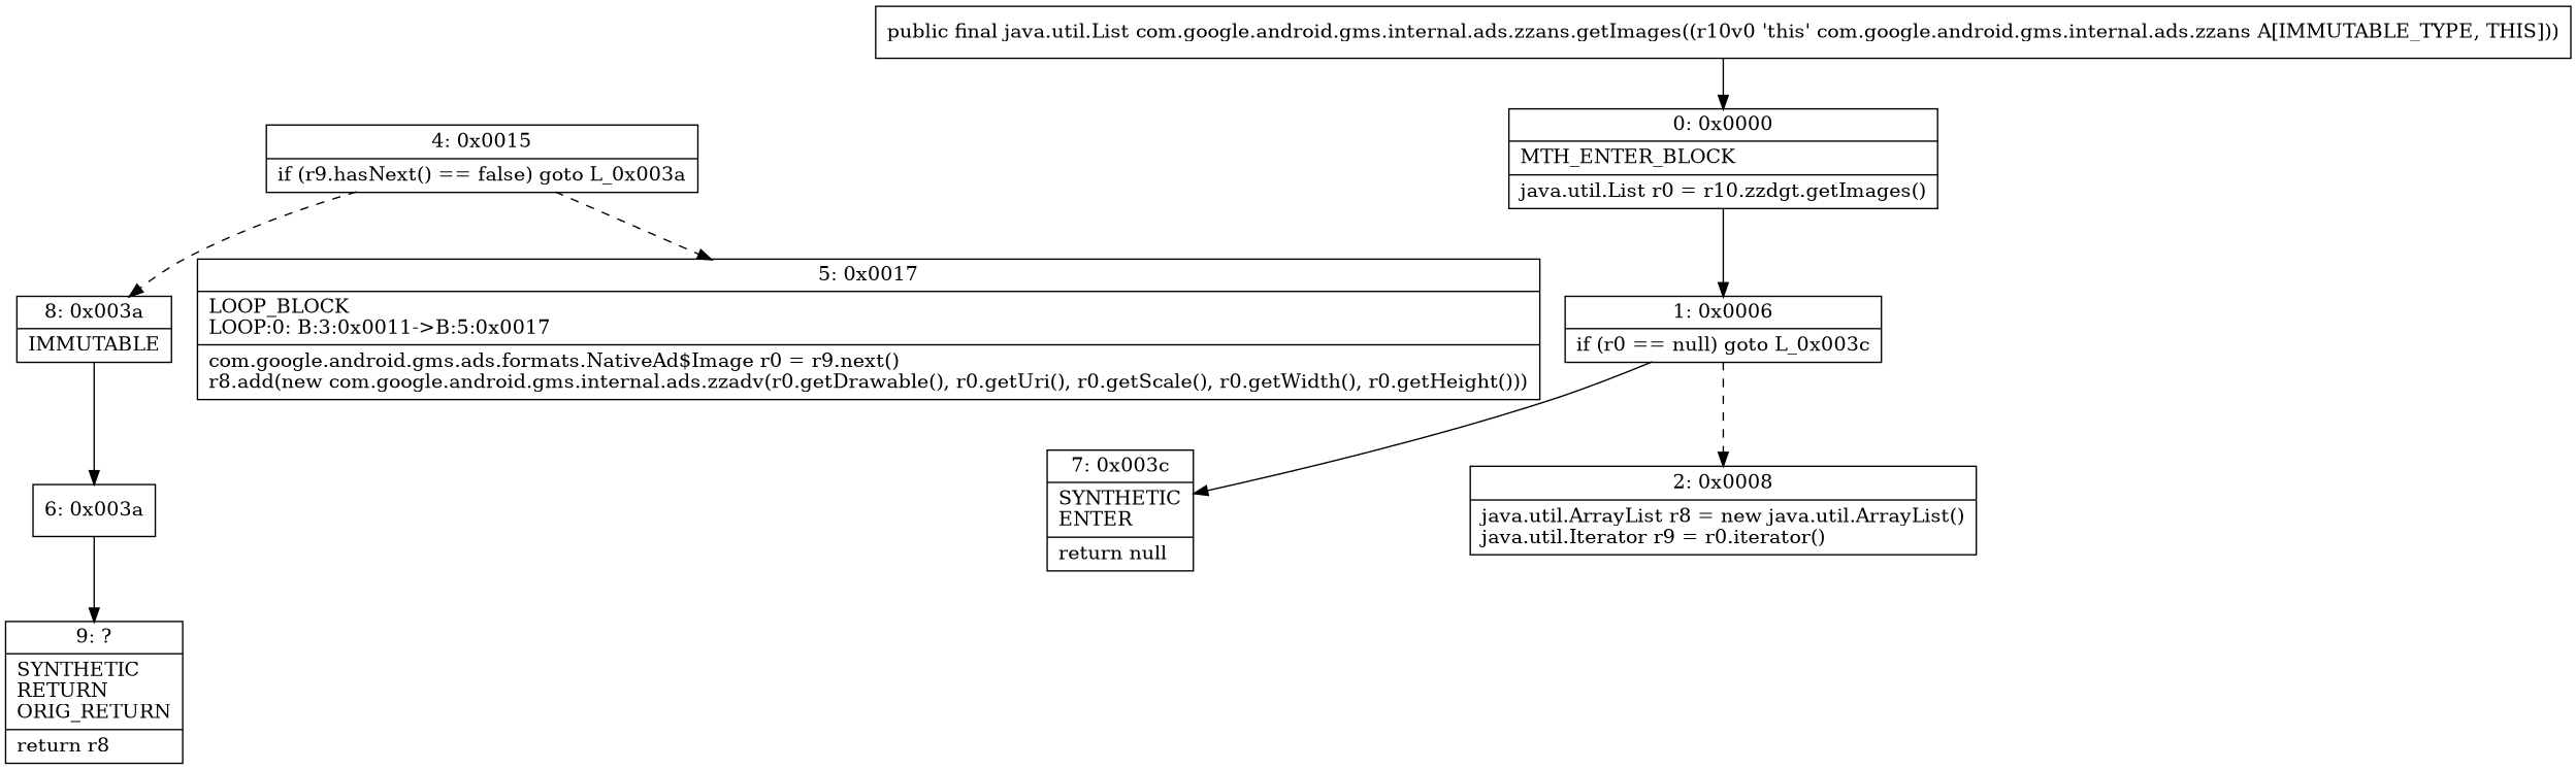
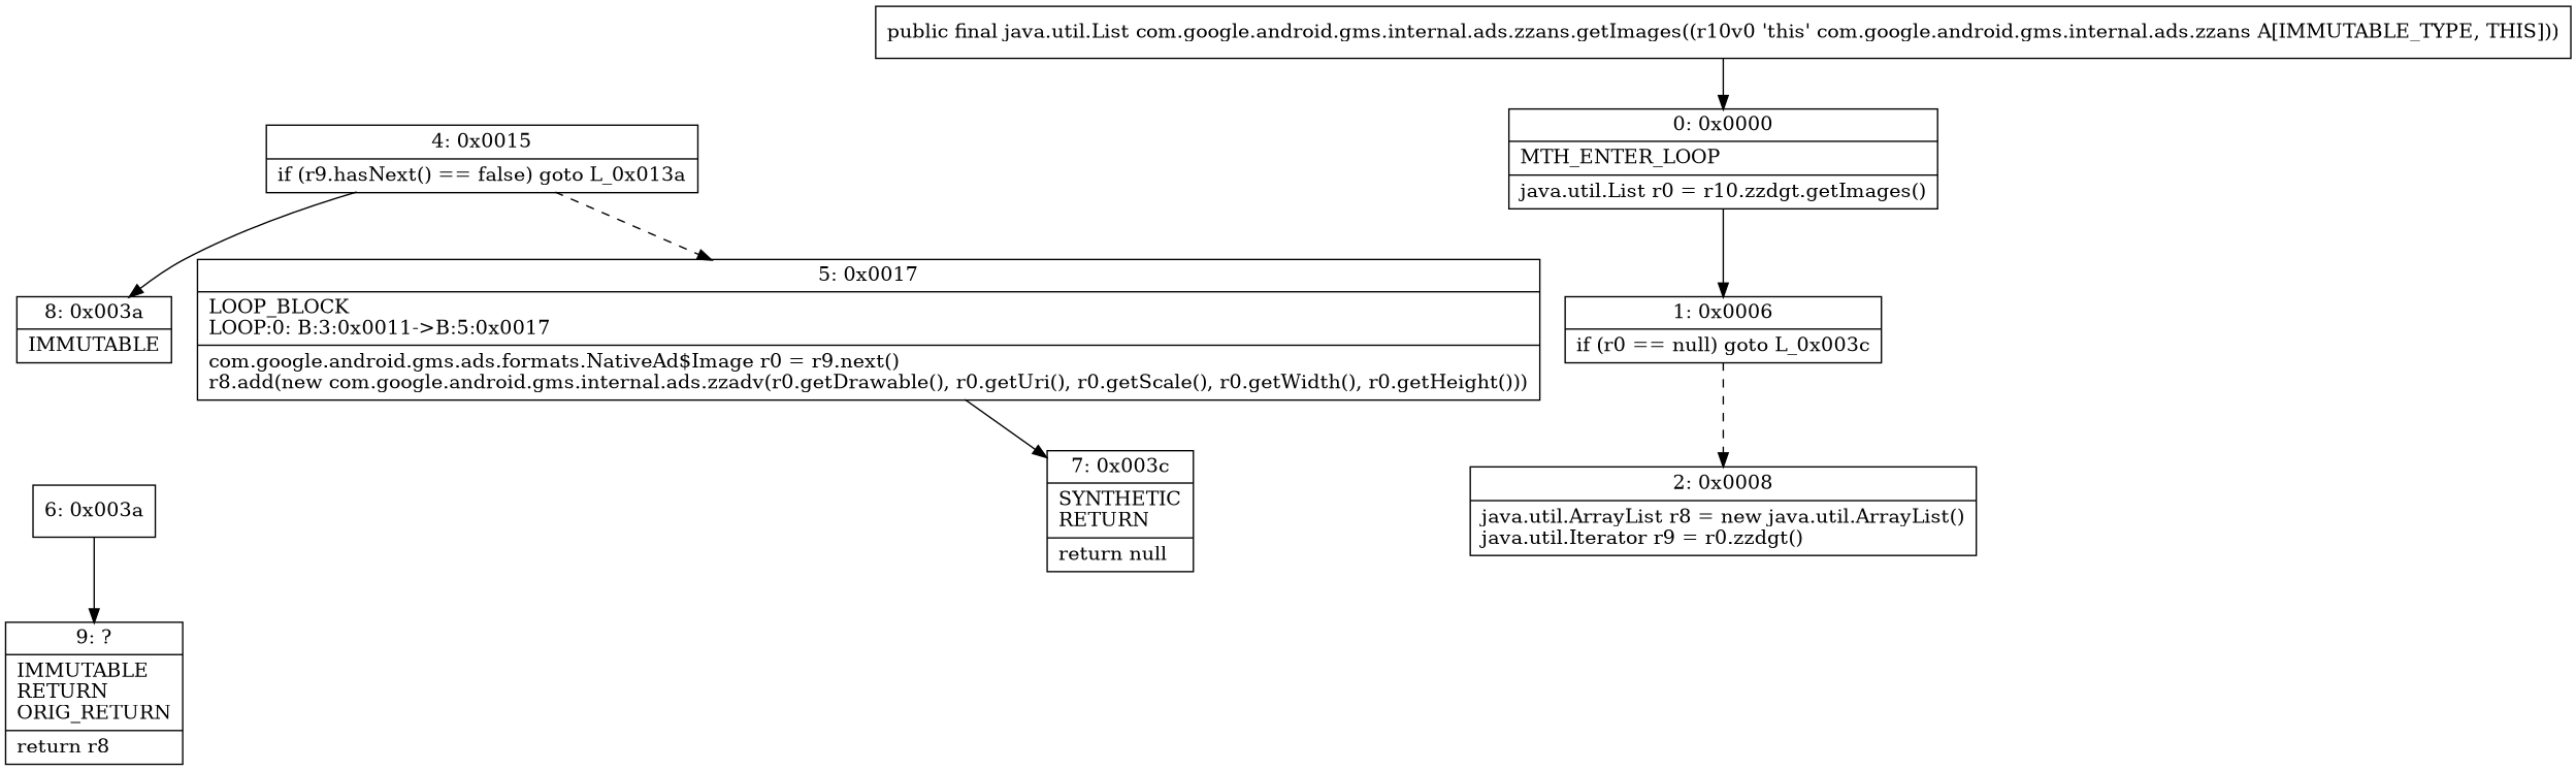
  digraph {
    node [shape=record]
-   n1 [label="{0\:\ 0x0000|MTH_ENTER_BLOCK\l|java.util.List r0 = r10.zzdgt.getImages()\l}"]
+   n1 [label="{0\:\ 0x0000|MTH_ENTER_LOOP\l|java.util.List r0 = r10.zzdgt.getImages()\l}"]
    n2 [label="{1\:\ 0x0006|if (r0 == null) goto L_0x003c\l}"]
-   n3 [label="{2\:\ 0x0008|java.util.ArrayList r8 = new java.util.ArrayList()\ljava.util.Iterator r9 = r0.iterator()\l}"]
-   n4 [label="{7\:\ 0x003c|SYNTHETIC\lENTER\l|return null\l}"]
-   n5 [label="{4\:\ 0x0015|if (r9.hasNext() == false) goto L_0x003a\l}"]
+   n3 [label="{2\:\ 0x0008|java.util.ArrayList r8 = new java.util.ArrayList()\ljava.util.Iterator r9 = r0.zzdgt()\l}"]
+   n4 [label="{7\:\ 0x003c|SYNTHETIC\lRETURN\l|return null\l}"]
+   n5 [label="{4\:\ 0x0015|if (r9.hasNext() == false) goto L_0x013a\l}"]
    n6 [label="{5\:\ 0x0017|LOOP_BLOCK\lLOOP:0: B:3:0x0011\-\>B:5:0x0017\l|com.google.android.gms.ads.formats.NativeAd$Image r0 = r9.next()\lr8.add(new com.google.android.gms.internal.ads.zzadv(r0.getDrawable(), r0.getUri(), r0.getScale(), r0.getWidth(), r0.getHeight()))\l}"]
    n7 [label="{8\:\ 0x003a|IMMUTABLE\l}"]
    n8 [label="{6\:\ 0x003a}"]
-   n9 [label="{9\:\ ?|SYNTHETIC\lRETURN\lORIG_RETURN\l|return r8\l}"]
+   n9 [label="{9\:\ ?|IMMUTABLE\lRETURN\lORIG_RETURN\l|return r8\l}"]
    n10 [label="{public final java.util.List com.google.android.gms.internal.ads.zzans.getImages((r10v0 'this' com.google.android.gms.internal.ads.zzans A[IMMUTABLE_TYPE, THIS])) }"]
    n1 -> n2
    n2 -> n3 [style=dashed]
-   n2 -> n4
+   n6 -> n4
    n5 -> n6 [style=dashed]
-   n5 -> n7 [style=dashed]
-   n7 -> n8
+   n5 -> n7
    n8 -> n9
    n10 -> n1
  }
